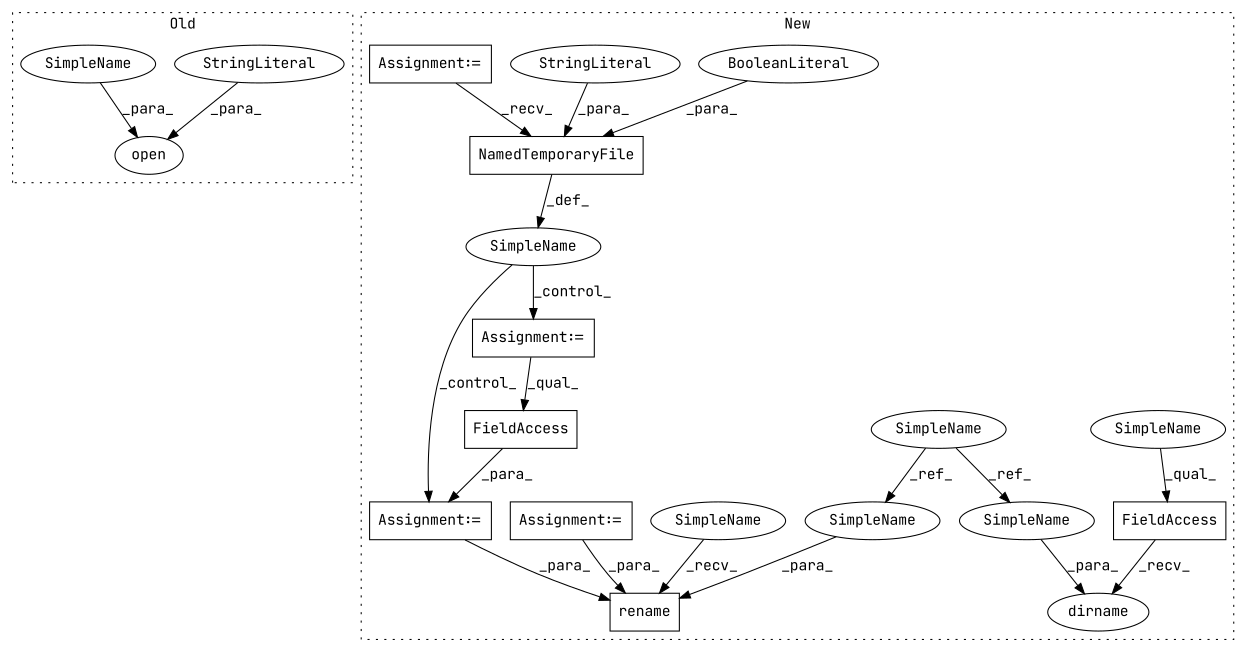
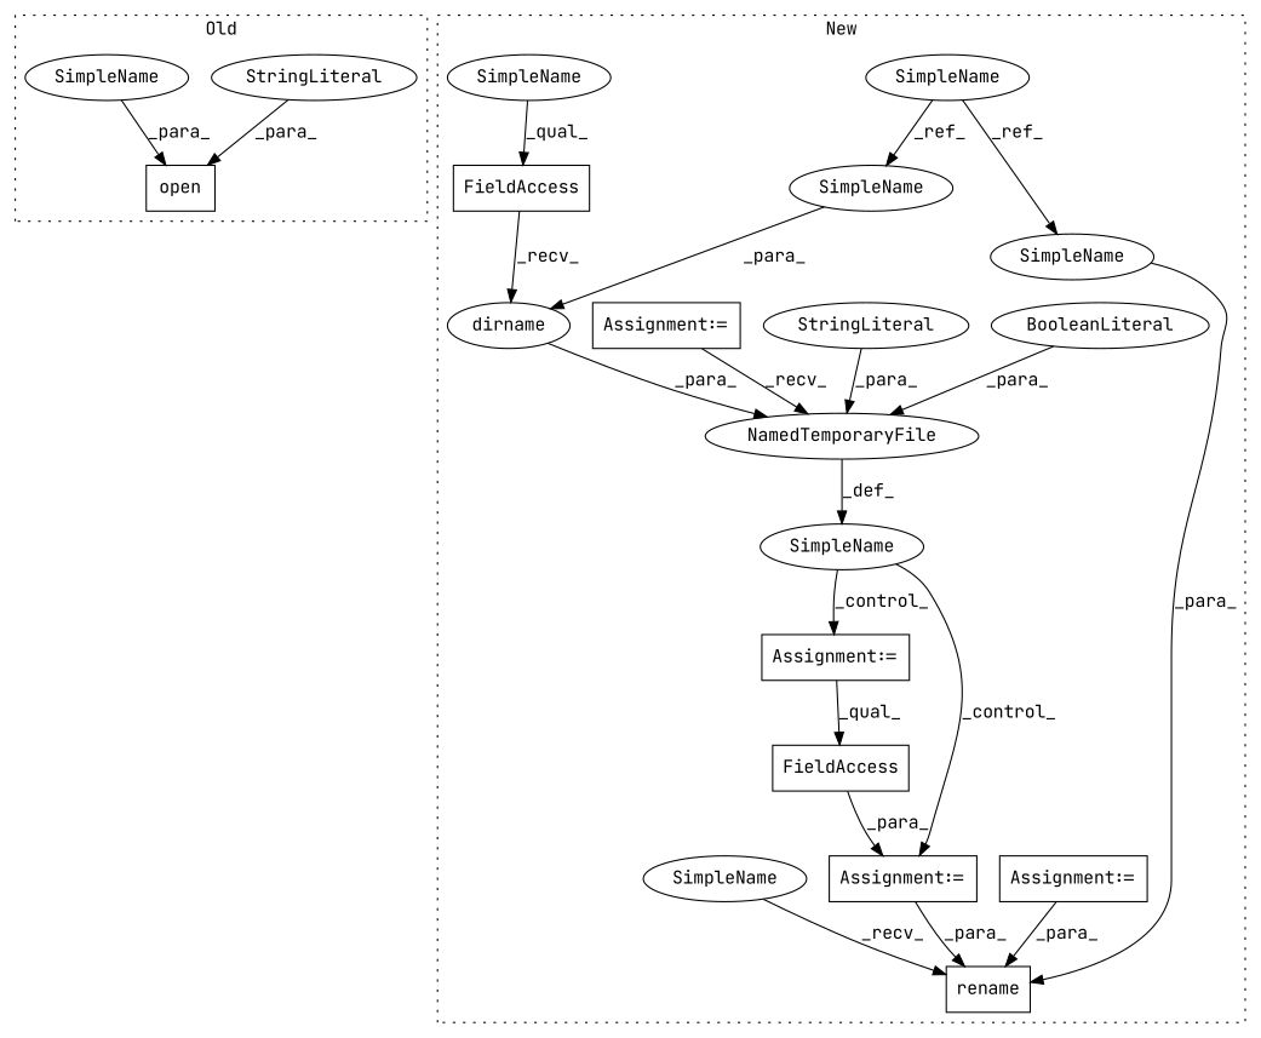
  digraph {
    fontname="JetBrains Mono"
    node [a=42 fontname="JetBrains Mono" l=8 s=4594 shape=ellipse]
    edge [fontname="JetBrains Mono"]
-   n1 [a=32 l="5,1" label=open s="3984,4002"]
+   n1 [a=32 l="5,1" label=open s="3984,4002" shape=box]
    n2 [a=45 l=4 label=StringLiteral s=3998]
    n3 [label=SimpleName s=3989]
    n4 [a=32 l="7,1" label=rename s="4777,4801" shape=box]
    n5 [label=SimpleName s=4372]
    n6 [a=32 l="8,1" label=dirname s="4602,4618"]
-   n7 [a=32 l="19,1" label=NamedTemporaryFile s="4570,4625" shape=box]
+   n7 [a=32 l="19,1" label=NamedTemporaryFile s="4570,4625"]
    n8 [a=22 l=7 label=FieldAccess shape=box]
    n9 [a=9 l=5 label=BooleanLiteral s=4620]
    n10 [a=7 l=1 label="Assignment:=" s=4746 shape=box]
    n11 [a=22 l=7 label=FieldAccess s=4747 shape=box]
    n12 [a=45 l=4 label=StringLiteral s=4589]
    n13 [a=7 label="Assignment:=" s=4265 shape=box]
    n14 [a=7 label="Assignment:=" s=4320 shape=box]
    n15 [label=SimpleName l="" s=""]
    n16 [a=7 l=2 label="Assignment:=" s=4671 shape=box]
    n17 [l=2 label=SimpleName]
    n18 [l=2 label=SimpleName s=4774]
    n19 [label=SimpleName s=4793]
    n20 [label=SimpleName s=4610]
    subgraph cluster_1 {
      label=Old
      style=dotted
      n1
      n2
      n3
    }
    subgraph cluster_2 {
      label=New
      style=dotted
      n4
      n5
      n6
      n7
      n8
      n9
      n10
      n11
      n12
      n13
      n14
      n15
      n16
      n17
      n18
      n19
      n20
    }
    n2 -> n1 [label=_para_]
    n3 -> n1 [label=_para_]
    n5 -> n19 [label=_ref_]
    n5 -> n20 [label=_ref_]
+   n6 -> n7 [label=_para_]
    n7 -> n15 [label=_def_]
    n8 -> n6 [label=_recv_]
    n9 -> n7 [label=_para_]
    n10 -> n4 [label=_para_]
    n11 -> n10 [label=_para_]
    n12 -> n7 [label=_para_]
    n13 -> n4 [label=_para_]
    n14 -> n7 [label=_recv_]
    n15 -> n10 [label=_control_]
    n15 -> n16 [label=_control_]
    n16 -> n11 [label=_qual_]
    n17 -> n8 [label=_qual_]
    n18 -> n4 [label=_recv_]
    n19 -> n4 [label=_para_]
    n20 -> n6 [label=_para_]
  }
